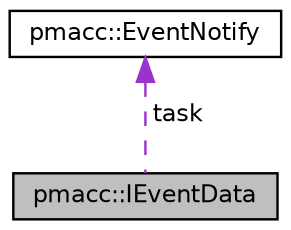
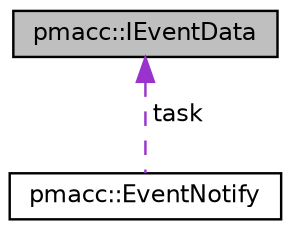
  digraph {
    node [color=black fontname=Helvetica fontsize=10 shape=record style=filled]
    n1 [fillcolor=grey75 fontcolor=black height=0.2 label="pmacc::IEventData" width=0.4]
    n2 [fillcolor=white height=0.2 label="pmacc::EventNotify" width=0.4]
-   n2 -> n1 [color=darkorchid3 dir=back fontname=Helvetica fontsize=10 label=" task" labelfontname=Helvetica labelfontsize=10 style=dashed]
+   n1 -> n2 [color=darkorchid3 dir=back fontname=Helvetica fontsize=10 label=" task" labelfontname=Helvetica labelfontsize=10 style=dashed]
  }
